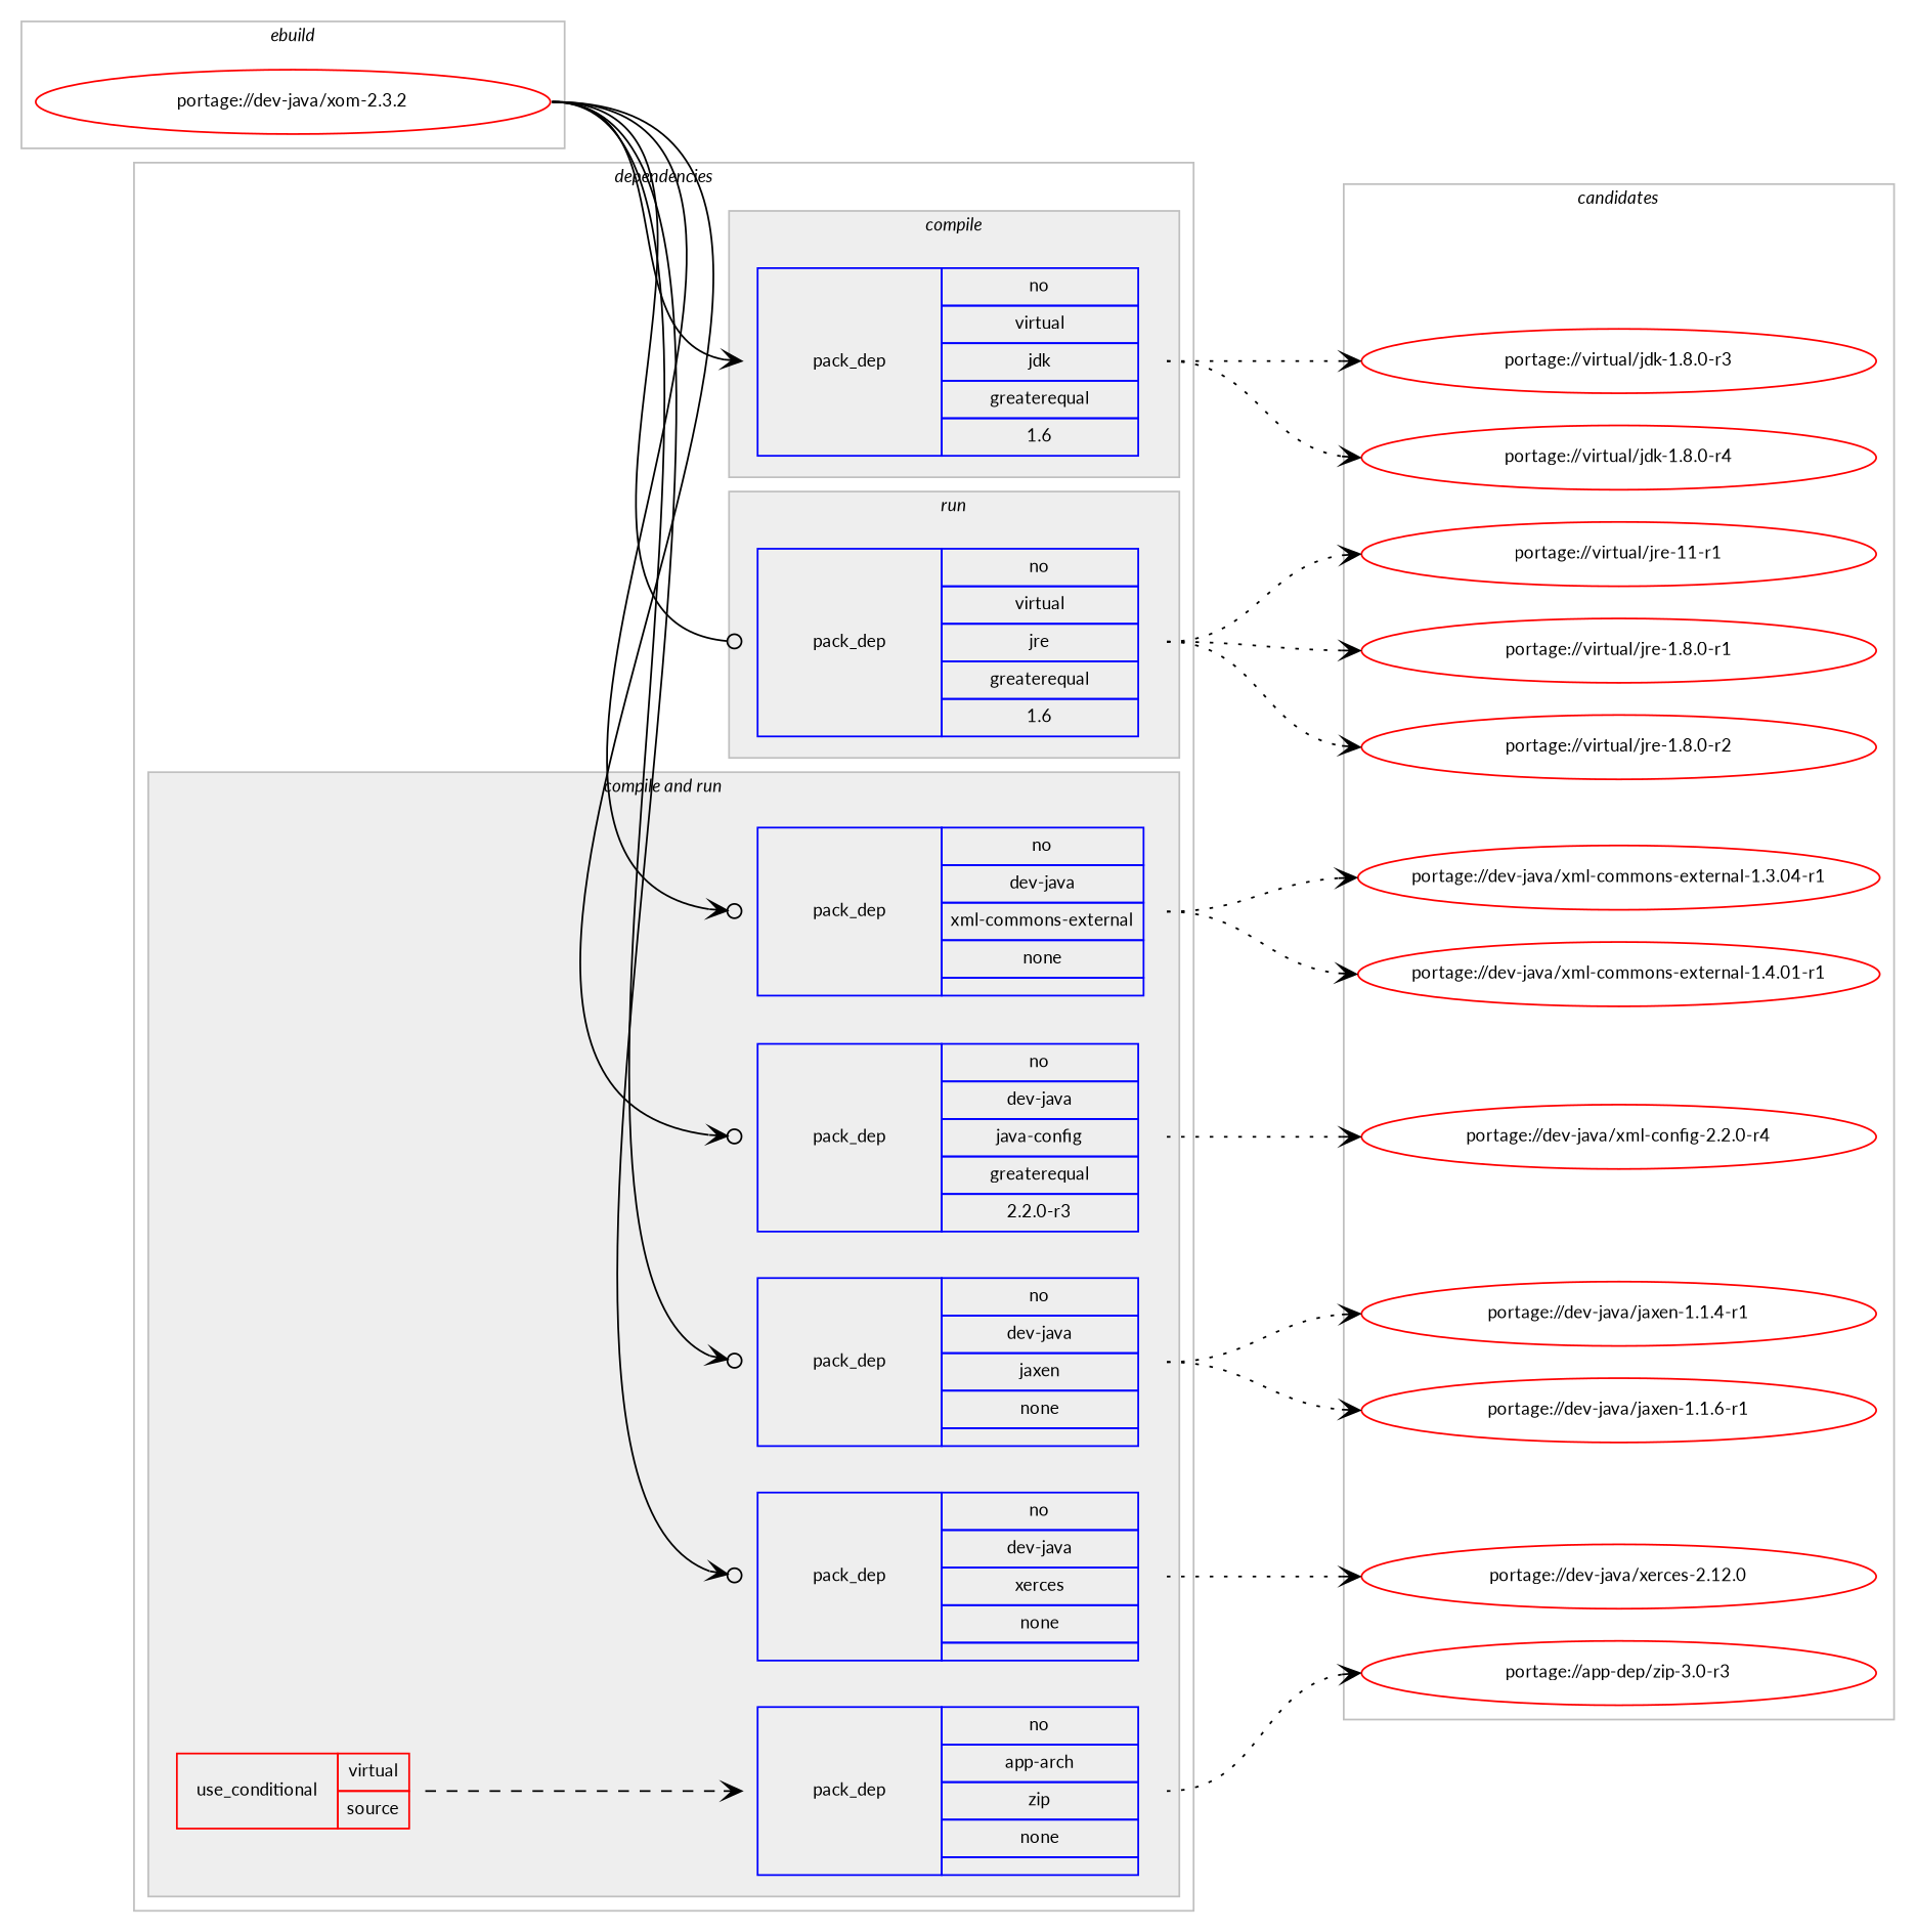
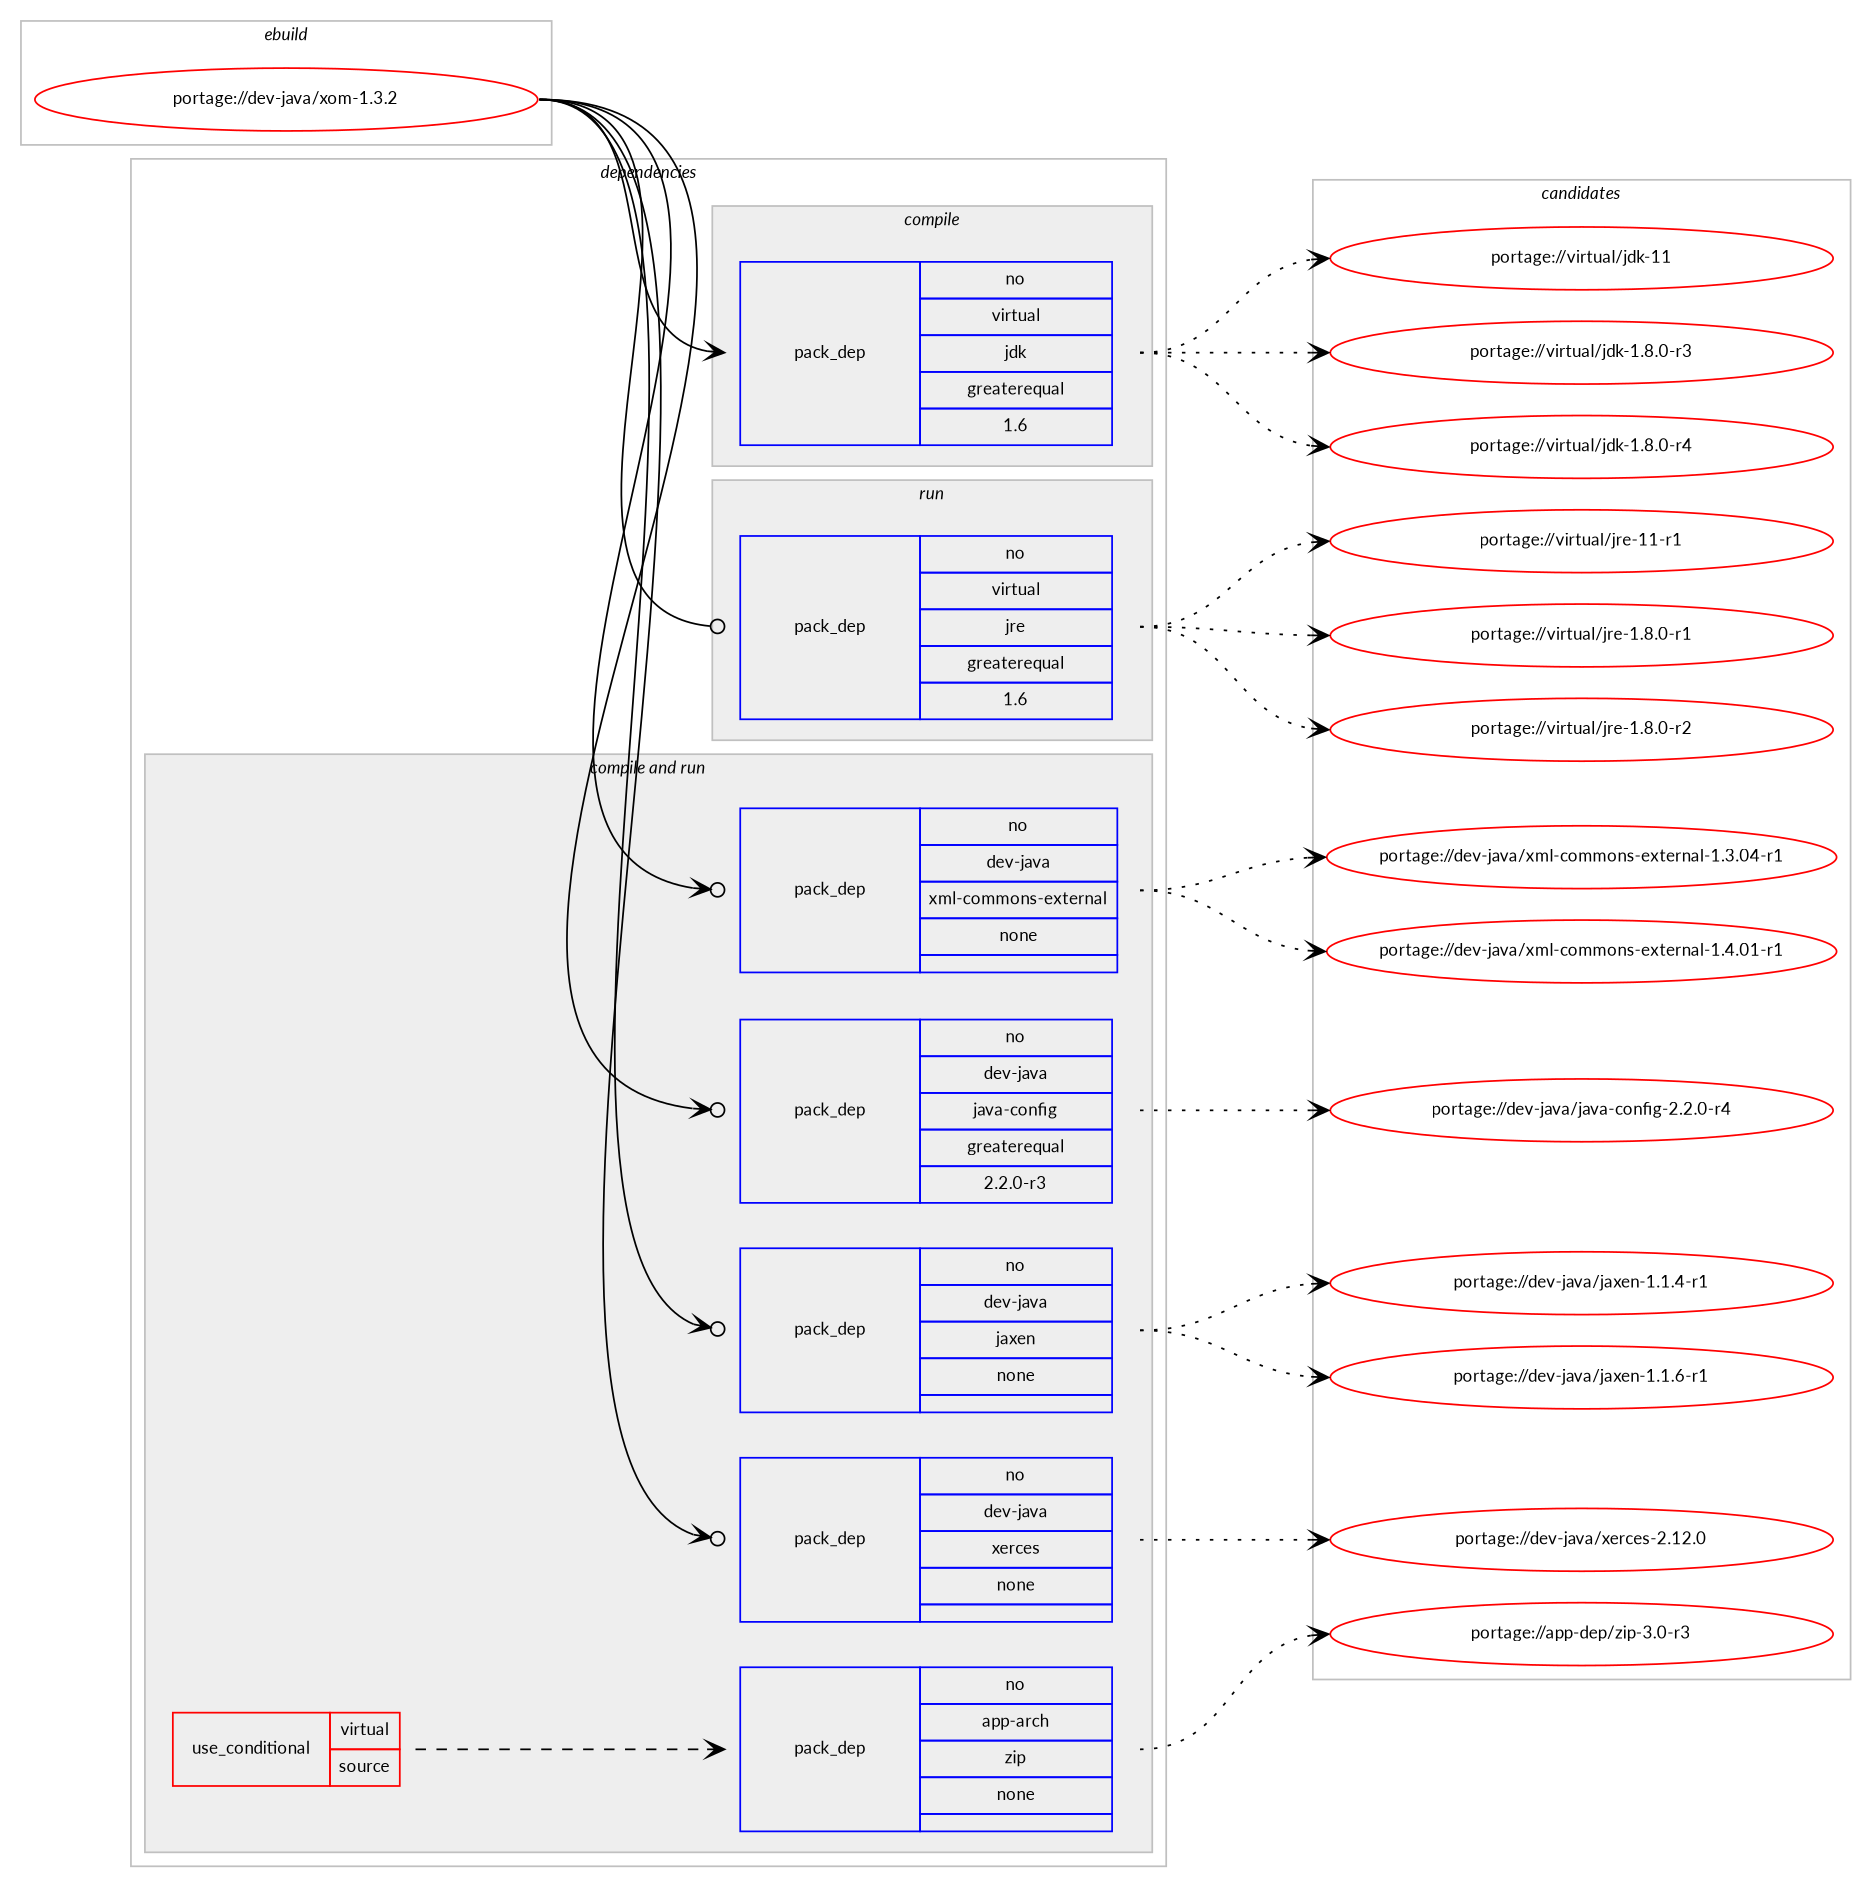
  digraph {
    compound=true
    concentrate=true
    fontname=Lato
    fontsize=10
    newrank=true
    rankdir=LR
    ranksep=1.5
    node [color=red fontname=Lato fontsize=10]
    edge [arrowhead=vee fontname=Lato headport=w style=dotted tailport=e weight=100]
-   n1 [label="portage://dev-java/xom-2.3.2" width=4]
+   n1 [label="portage://dev-java/xom-1.3.2" width=4]
    n2 [color=blue label=<<TABLE BORDER="0" CELLBORDER="1" CELLSPACING="0" CELLPADDING="4" WIDTH="220"><TR><TD ROWSPAN="6" CELLPADDING="30">pack_dep</TD></TR><TR><TD WIDTH="110">no</TD></TR><TR><TD>virtual</TD></TR><TR><TD>jdk</TD></TR><TR><TD>greaterequal</TD></TR><TR><TD>1.6</TD></TR></TABLE>> shape=none]
    n3 [color=blue label=<<TABLE BORDER="0" CELLBORDER="1" CELLSPACING="0" CELLPADDING="4" WIDTH="220"><TR><TD ROWSPAN="6" CELLPADDING="30">pack_dep</TD></TR><TR><TD WIDTH="110">no</TD></TR><TR><TD>app-arch</TD></TR><TR><TD>zip</TD></TR><TR><TD>none</TD></TR><TR><TD></TD></TR></TABLE>> shape=none]
    n4 [label=<<TABLE BORDER="0" CELLBORDER="1" CELLSPACING="0" CELLPADDING="4"><TR><TD ROWSPAN="3" CELLPADDING="10">use_conditional</TD></TR><TR><TD>virtual</TD></TR><TR><TD>source</TD></TR></TABLE>> shape=none]
    n5 [color=blue label=<<TABLE BORDER="0" CELLBORDER="1" CELLSPACING="0" CELLPADDING="4" WIDTH="220"><TR><TD ROWSPAN="6" CELLPADDING="30">pack_dep</TD></TR><TR><TD WIDTH="110">no</TD></TR><TR><TD>dev-java</TD></TR><TR><TD>java-config</TD></TR><TR><TD>greaterequal</TD></TR><TR><TD>2.2.0-r3</TD></TR></TABLE>> shape=none]
    n6 [color=blue label=<<TABLE BORDER="0" CELLBORDER="1" CELLSPACING="0" CELLPADDING="4" WIDTH="220"><TR><TD ROWSPAN="6" CELLPADDING="30">pack_dep</TD></TR><TR><TD WIDTH="110">no</TD></TR><TR><TD>dev-java</TD></TR><TR><TD>jaxen</TD></TR><TR><TD>none</TD></TR><TR><TD></TD></TR></TABLE>> shape=none]
    n7 [color=blue label=<<TABLE BORDER="0" CELLBORDER="1" CELLSPACING="0" CELLPADDING="4" WIDTH="220"><TR><TD ROWSPAN="6" CELLPADDING="30">pack_dep</TD></TR><TR><TD WIDTH="110">no</TD></TR><TR><TD>dev-java</TD></TR><TR><TD>xerces</TD></TR><TR><TD>none</TD></TR><TR><TD></TD></TR></TABLE>> shape=none]
    n8 [color=blue label=<<TABLE BORDER="0" CELLBORDER="1" CELLSPACING="0" CELLPADDING="4" WIDTH="220"><TR><TD ROWSPAN="6" CELLPADDING="30">pack_dep</TD></TR><TR><TD WIDTH="110">no</TD></TR><TR><TD>dev-java</TD></TR><TR><TD>xml-commons-external</TD></TR><TR><TD>none</TD></TR><TR><TD></TD></TR></TABLE>> shape=none]
    n9 [color=blue label=<<TABLE BORDER="0" CELLBORDER="1" CELLSPACING="0" CELLPADDING="4" WIDTH="220"><TR><TD ROWSPAN="6" CELLPADDING="30">pack_dep</TD></TR><TR><TD WIDTH="110">no</TD></TR><TR><TD>virtual</TD></TR><TR><TD>jre</TD></TR><TR><TD>greaterequal</TD></TR><TR><TD>1.6</TD></TR></TABLE>> shape=none]
    n10 [label="portage://virtual/jdk-1.8.0-r3" width=4]
    n11 [label="portage://virtual/jdk-1.8.0-r4" width=4]
+   n12 [label="portage://virtual/jdk-11" width=4]
    n13 [label="portage://app-dep/zip-3.0-r3" width=4]
-   n14 [label="portage://dev-java/xml-config-2.2.0-r4" width=4]
+   n14 [label="portage://dev-java/java-config-2.2.0-r4" width=4]
    n15 [label="portage://dev-java/jaxen-1.1.4-r1" width=4]
    n16 [label="portage://dev-java/jaxen-1.1.6-r1" width=4]
    n17 [label="portage://dev-java/xerces-2.12.0" width=4]
    n18 [label="portage://dev-java/xml-commons-external-1.3.04-r1" width=4]
    n19 [label="portage://dev-java/xml-commons-external-1.4.01-r1" width=4]
    n20 [label="portage://virtual/jre-1.8.0-r1" width=4]
    n21 [label="portage://virtual/jre-1.8.0-r2" width=4]
    n22 [label="portage://virtual/jre-11-r1" width=4]
    subgraph cluster_1 {
      color=gray
      label=<<i>ebuild</i>>
      rank=same
      n1
    }
    subgraph cluster_2 {
      color=gray
      label=<<i>dependencies</i>>
      subgraph cluster_3 {
        color=gray
        fillcolor="#eeeeee"
        label=<<i>compile</i>>
        style=filled
        subgraph sub_4 {
          color=gray
          fillcolor="#eeeeee"
          label=<<i>compile</i>>
          style=filled
          n2
        }
      }
      subgraph cluster_5 {
        color=gray
        fillcolor="#eeeeee"
        label=<<i>compile and run</i>>
        style=filled
        subgraph sub_6 {
          color=gray
          fillcolor="#eeeeee"
          label=<<i>compile and run</i>>
          style=filled
          n4
          subgraph sub_7 {
            color=gray
            fillcolor="#eeeeee"
            label=<<i>compile and run</i>>
            style=filled
            n3
          }
        }
        subgraph sub_8 {
          color=gray
          fillcolor="#eeeeee"
          label=<<i>compile and run</i>>
          style=filled
          n5
        }
        subgraph sub_9 {
          color=gray
          fillcolor="#eeeeee"
          label=<<i>compile and run</i>>
          style=filled
          n6
        }
        subgraph sub_10 {
          color=gray
          fillcolor="#eeeeee"
          label=<<i>compile and run</i>>
          style=filled
          n7
        }
        subgraph sub_11 {
          color=gray
          fillcolor="#eeeeee"
          label=<<i>compile and run</i>>
          style=filled
          n8
        }
      }
      subgraph cluster_12 {
        color=gray
        fillcolor="#eeeeee"
        label=<<i>run</i>>
        style=filled
        subgraph sub_13 {
          color=gray
          fillcolor="#eeeeee"
          label=<<i>run</i>>
          style=filled
          n9
        }
      }
    }
    subgraph cluster_14 {
      color=gray
      label=<<i>candidates</i>>
      rank=same
      subgraph sub_15 {
        color=black
        label=<<i>candidates</i>>
        nodesep=1
        rank=same
        n10
        n11
+       n12
      }
      subgraph sub_16 {
        color=black
        label=<<i>candidates</i>>
        nodesep=1
        rank=same
        n13
      }
      subgraph sub_17 {
        color=black
        label=<<i>candidates</i>>
        nodesep=1
        rank=same
        n14
      }
      subgraph sub_18 {
        color=black
        label=<<i>candidates</i>>
        nodesep=1
        rank=same
        n15
        n16
      }
      subgraph sub_19 {
        color=black
        label=<<i>candidates</i>>
        nodesep=1
        rank=same
        n17
      }
      subgraph sub_20 {
        color=black
        label=<<i>candidates</i>>
        nodesep=1
        rank=same
        n18
        n19
      }
      subgraph sub_21 {
        color=black
        label=<<i>candidates</i>>
        nodesep=1
        rank=same
        n20
        n21
        n22
      }
    }
    n1 -> n2 [style=solid weight=20]
    n1 -> n5 [arrowhead=odotvee style=solid weight=20]
    n1 -> n6 [arrowhead=odotvee style=solid weight=20]
    n1 -> n7 [arrowhead=odotvee style=solid weight=20]
    n1 -> n8 [arrowhead=odotvee style=solid weight=20]
    n1 -> n9 [arrowhead=odot style=solid weight=20]
    n2 -> n10
    n2 -> n11
+   n2 -> n12
    n3 -> n13
    n4 -> n3 [style=dashed weight=20]
    n5 -> n14
    n6 -> n15
    n6 -> n16
    n7 -> n17
    n8 -> n18
    n8 -> n19
    n9 -> n20
    n9 -> n21
    n9 -> n22
  }
